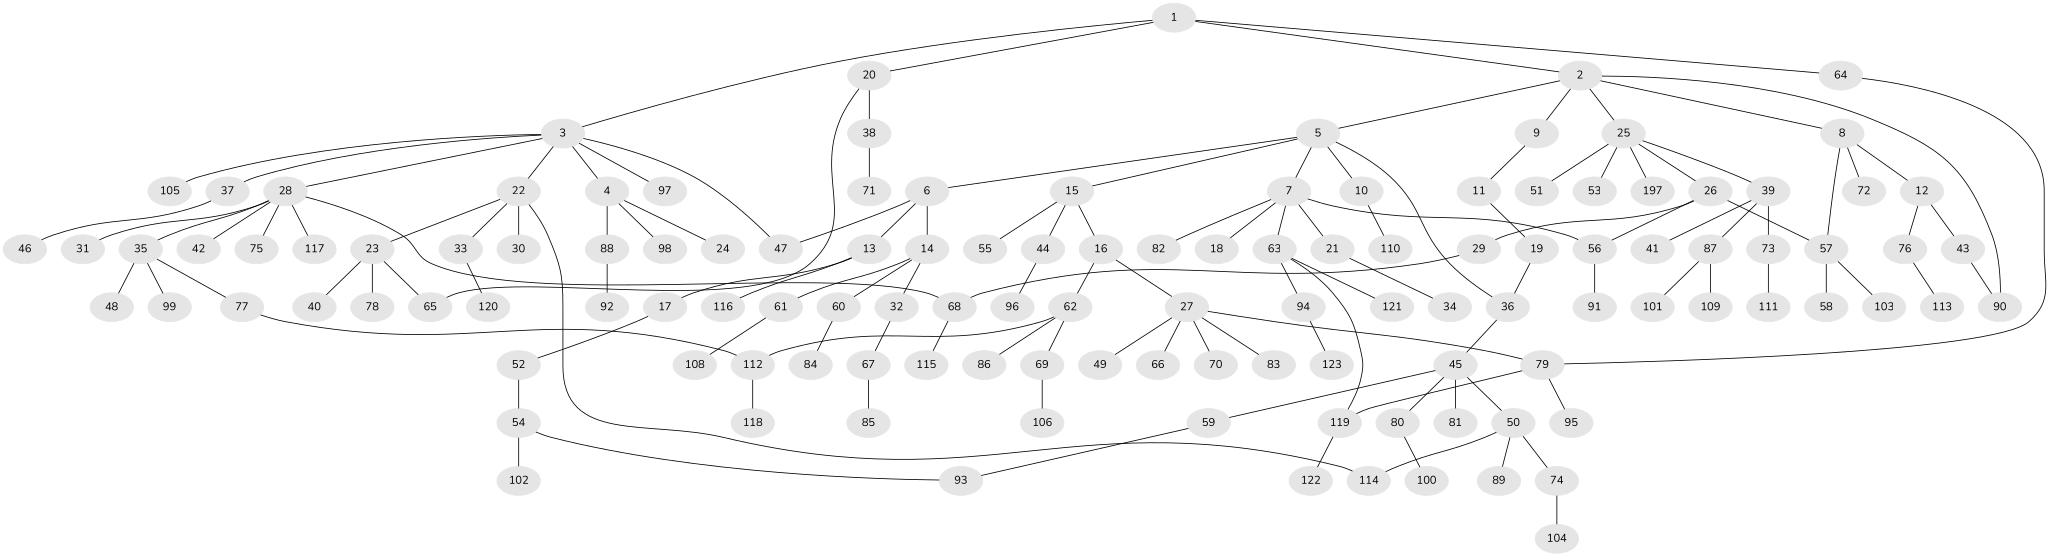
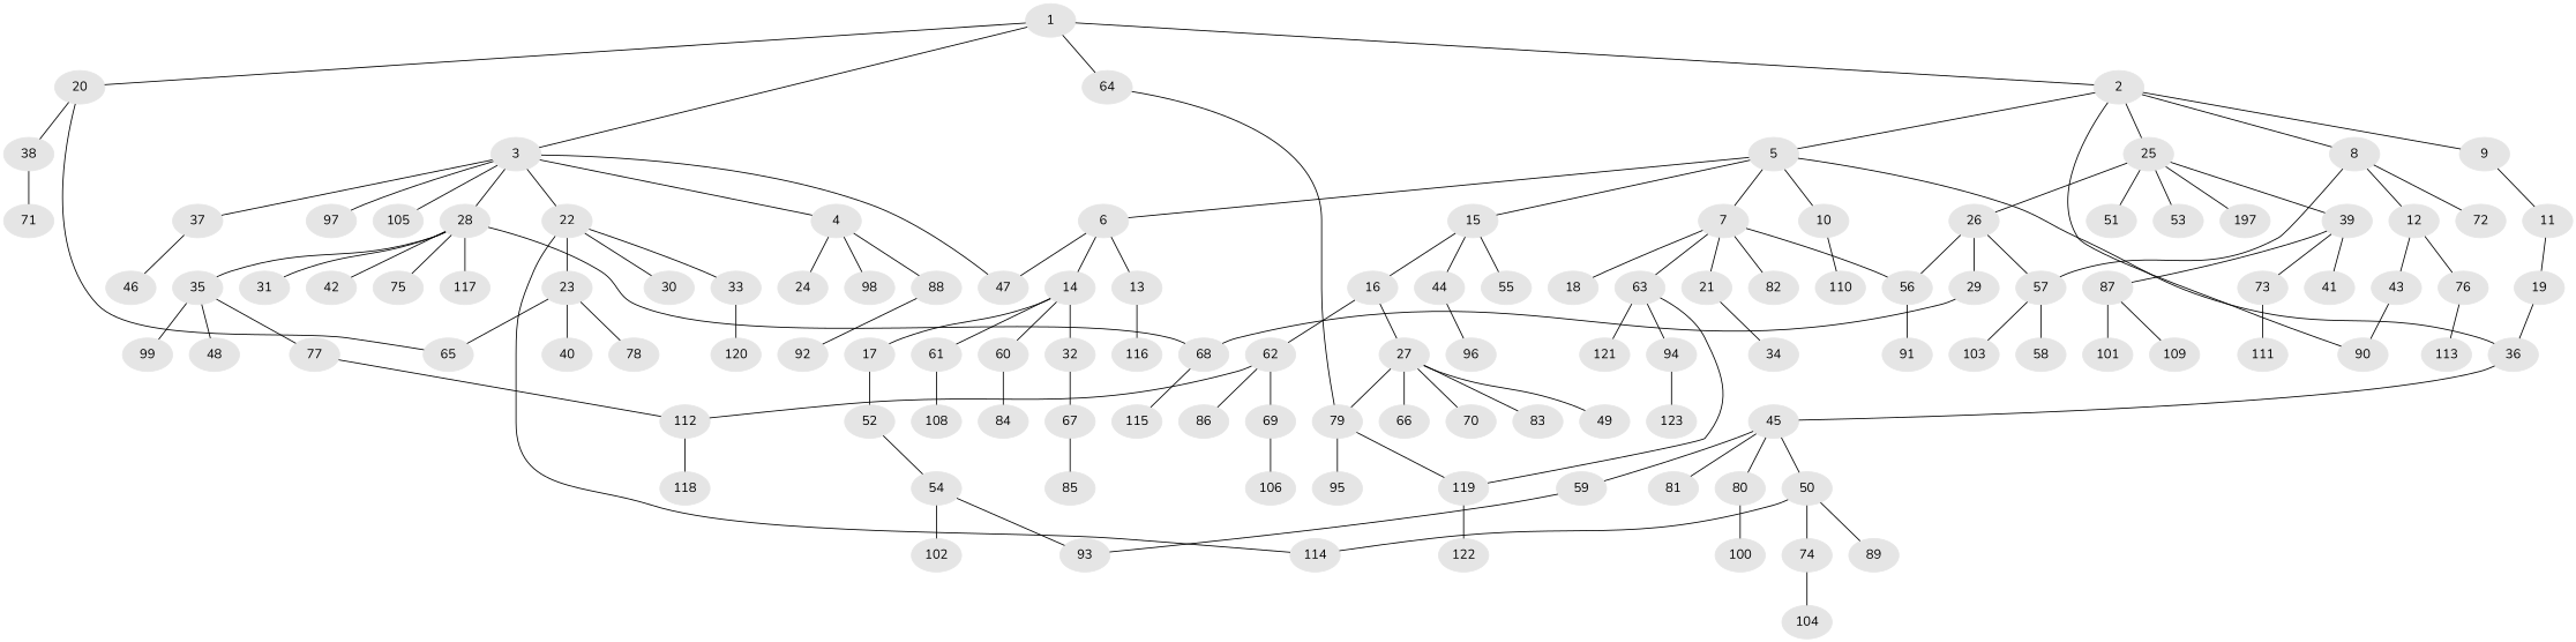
  graph {
    fontname=Nunito
    node [color=gray90 fontname=Nunito style=filled]
    edge [fontname=Nunito]
    1
    2
    3
    20
    64
    5
    8
    9
    25
    90
    4
    22
    28
    37
    47
    97
    105
    38
    65
    79
    6
    7
    10
    15
    36
    12
    57
    72
    11
    26
    39
    51
    53
    n34 [label=197]
    24
    88
    98
    23
    30
    33
    114
    31
    35
    42
    68
    75
    117
    46
    92
    13
    14
    18
    21
    56
    63
    82
    110
    16
    44
    55
    45
    116
    17
    32
    60
    61
    34
    91
    94
    119
    121
    43
    76
    58
    103
    19
    113
    52
    67
    84
    108
    27
    62
    96
    49
    66
    70
    83
    69
    86
    112
    54
    71
    40
    78
    120
    29
    41
    73
    87
    95
    48
    77
    99
    115
    85
    50
    59
    80
    81
    111
    101
    109
    74
    89
    93
    100
    104
    102
    106
    118
    123
    122
    1 -- 2
    1 -- 3
    1 -- 20
    1 -- 64
    2 -- 5
    2 -- 8
    2 -- 9
    2 -- 25
    2 -- 90
    3 -- 4
    3 -- 22
    3 -- 28
    3 -- 37
    3 -- 47
    3 -- 97
    3 -- 105
    20 -- 38
    20 -- 65
    64 -- 79
    5 -- 6
    5 -- 7
    5 -- 10
    5 -- 15
    5 -- 36
    8 -- 12
    8 -- 57
    8 -- 72
    9 -- 11
    25 -- 26
    25 -- 39
    25 -- 51
    25 -- 53
    25 -- n34
    4 -- 24
    4 -- 88
    4 -- 98
    22 -- 23
    22 -- 30
    22 -- 33
    22 -- 114
    28 -- 31
    28 -- 35
    28 -- 42
    28 -- 68
    28 -- 75
    28 -- 117
    37 -- 46
    38 -- 71
    79 -- 119
    79 -- 95
    6 -- 47
    6 -- 13
    6 -- 14
    7 -- 18
    7 -- 21
    7 -- 56
    7 -- 63
    7 -- 82
    10 -- 110
    15 -- 16
    15 -- 44
    15 -- 55
    36 -- 45
    12 -- 43
    12 -- 76
    57 -- 58
    57 -- 103
    11 -- 19
    26 -- 57
    26 -- 56
    26 -- 29
    39 -- 41
    39 -- 73
    39 -- 87
    88 -- 92
    23 -- 65
    23 -- 40
    23 -- 78
    33 -- 120
    35 -- 48
    35 -- 77
    35 -- 99
    68 -- 115
    13 -- 116
-   13 -- 17
+   14 -- 17
    14 -- 32
    14 -- 60
    14 -- 61
    21 -- 34
    56 -- 91
    63 -- 94
    63 -- 119
    63 -- 121
    16 -- 27
    16 -- 62
    44 -- 96
    45 -- 50
    45 -- 59
    45 -- 80
    45 -- 81
    17 -- 52
    32 -- 67
    60 -- 84
    61 -- 108
    94 -- 123
    119 -- 122
    43 -- 90
    76 -- 113
    19 -- 36
    52 -- 54
    67 -- 85
    27 -- 79
    27 -- 49
    27 -- 66
    27 -- 70
    27 -- 83
    62 -- 69
    62 -- 86
    62 -- 112
    69 -- 106
    112 -- 118
    54 -- 93
    54 -- 102
    29 -- 68
    73 -- 111
    87 -- 101
    87 -- 109
    77 -- 112
    50 -- 114
    50 -- 74
    50 -- 89
    59 -- 93
    80 -- 100
    74 -- 104
  }
